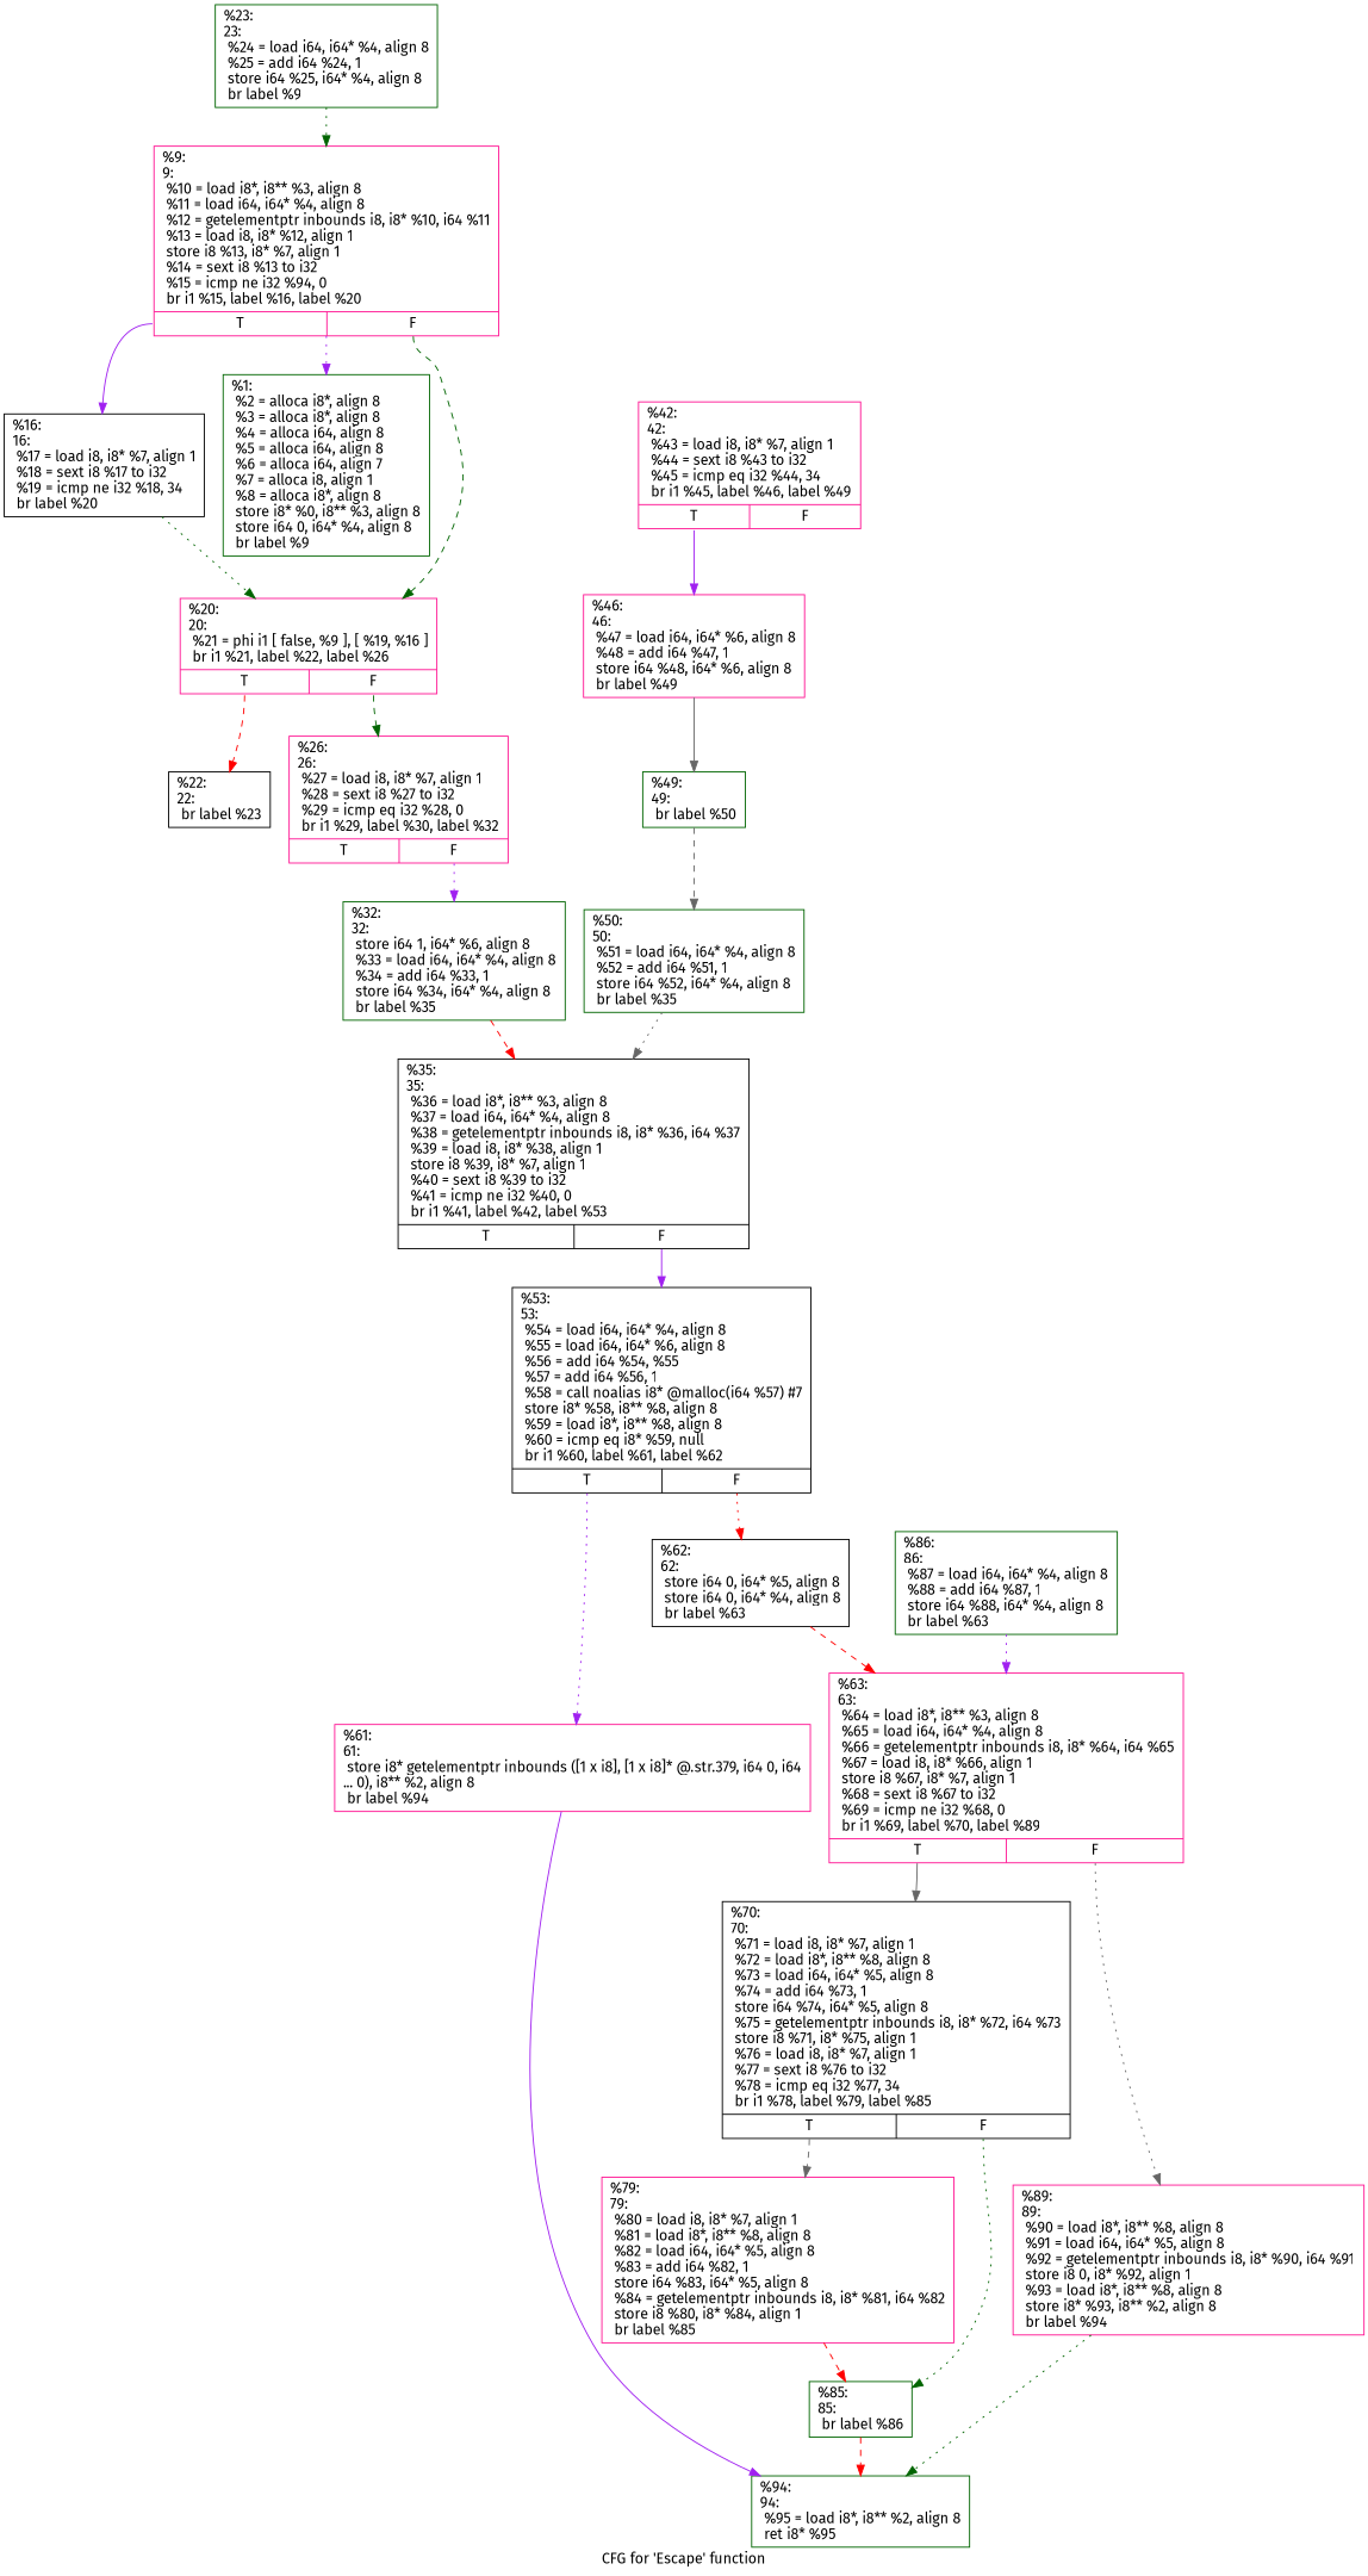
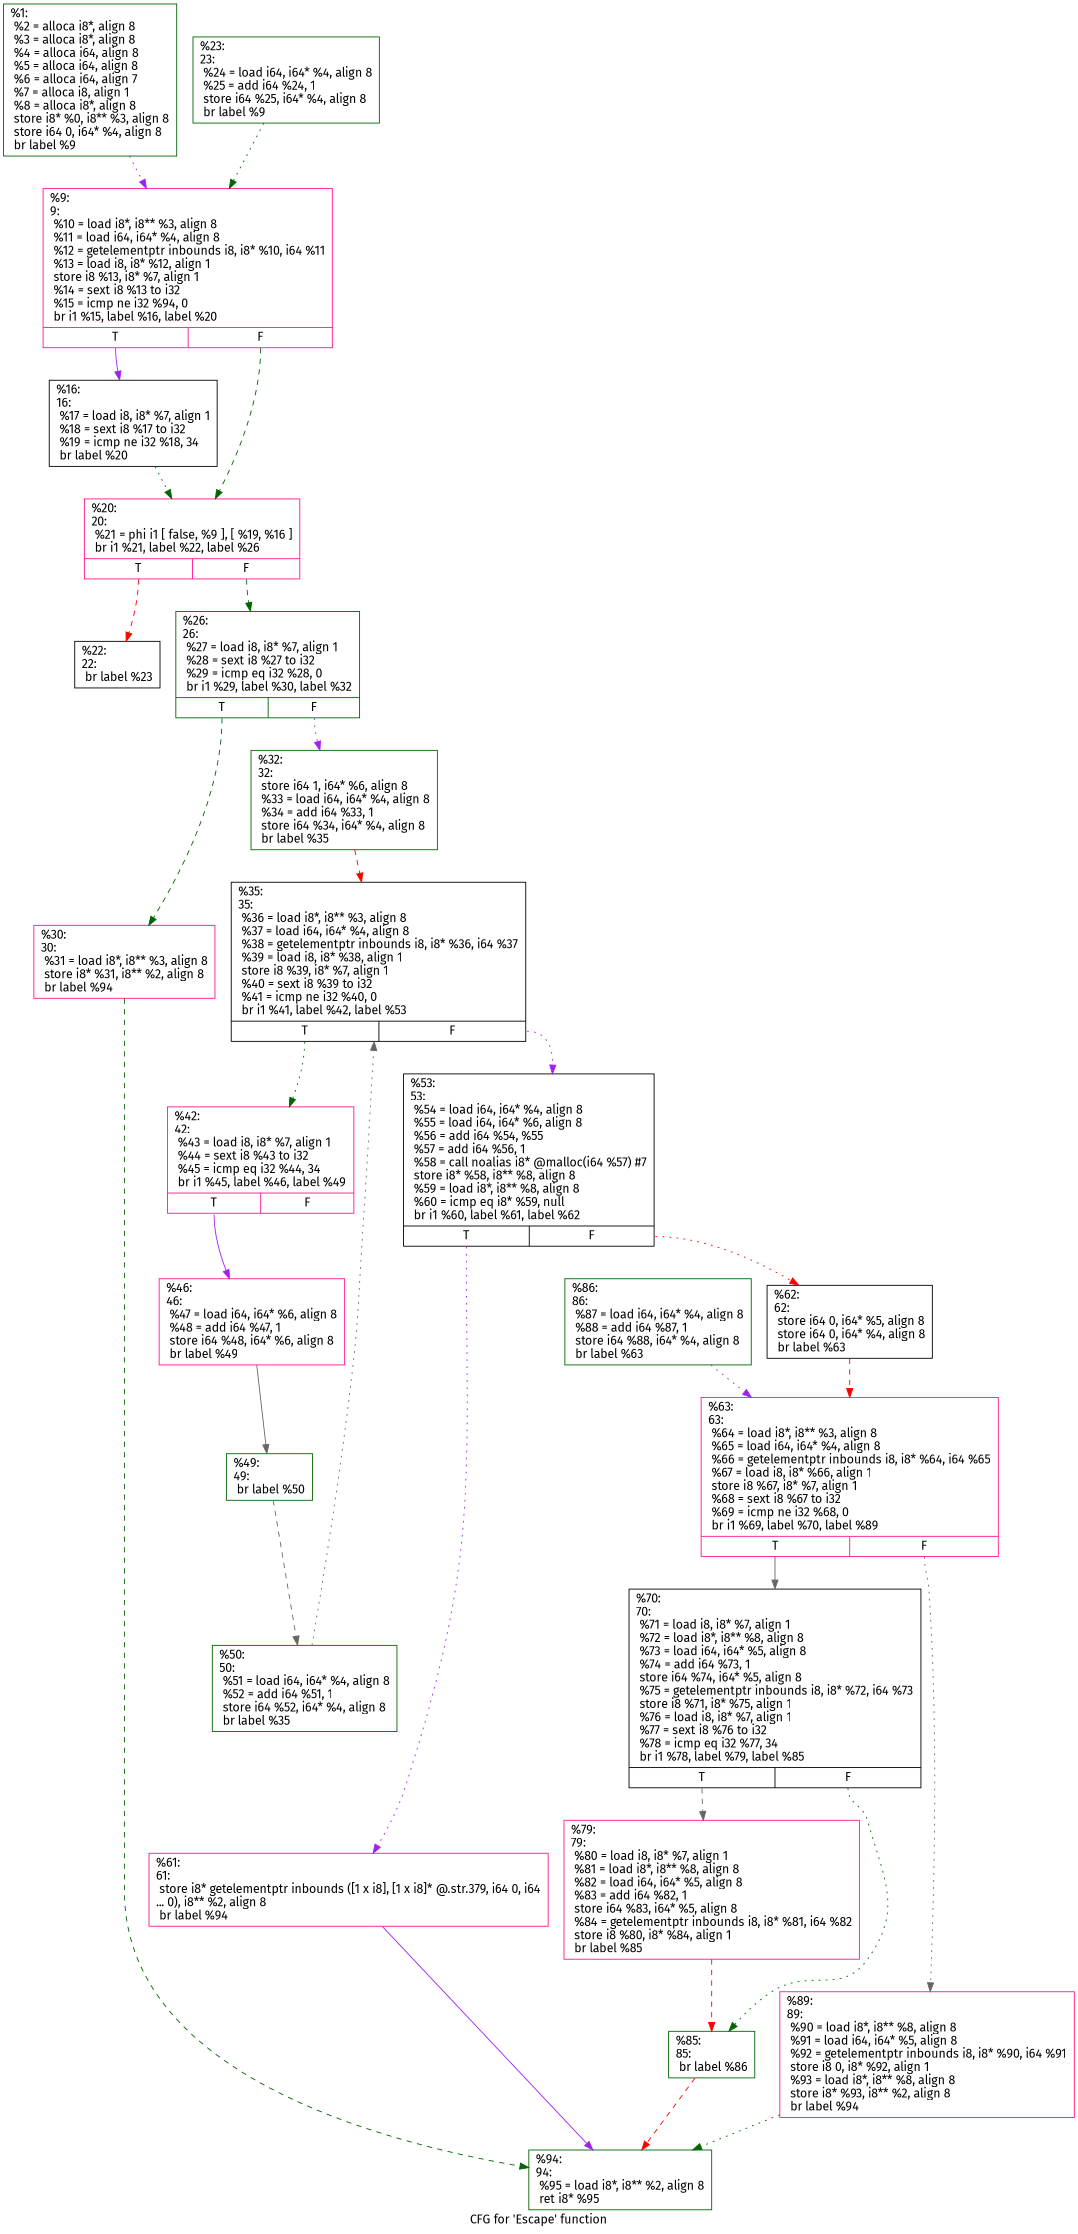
  digraph {
    fontname="Fira Sans"
    label="CFG for 'Escape' function"
    node [color=deeppink fontname="Fira Sans" shape=record]
    edge [color=darkgreen fontname="Fira Sans" style=dotted]
    n1 [color=darkgreen label="{%1:\l  %2 = alloca i8*, align 8\l  %3 = alloca i8*, align 8\l  %4 = alloca i64, align 8\l  %5 = alloca i64, align 8\l  %6 = alloca i64, align 7\l  %7 = alloca i8, align 1\l  %8 = alloca i8*, align 8\l  store i8* %0, i8** %3, align 8\l  store i64 0, i64* %4, align 8\l  br label %9\l}"]
    n2 [label="{%9:\l9:                                                \l  %10 = load i8*, i8** %3, align 8\l  %11 = load i64, i64* %4, align 8\l  %12 = getelementptr inbounds i8, i8* %10, i64 %11\l  %13 = load i8, i8* %12, align 1\l  store i8 %13, i8* %7, align 1\l  %14 = sext i8 %13 to i32\l  %15 = icmp ne i32 %94, 0\l  br i1 %15, label %16, label %20\l|{<s0>T|<s1>F}}"]
    n3 [color=black label="{%16:\l16:                                               \l  %17 = load i8, i8* %7, align 1\l  %18 = sext i8 %17 to i32\l  %19 = icmp ne i32 %18, 34\l  br label %20\l}"]
    n4 [label="{%20:\l20:                                               \l  %21 = phi i1 [ false, %9 ], [ %19, %16 ]\l  br i1 %21, label %22, label %26\l|{<s0>T|<s1>F}}"]
    n5 [color=black label="{%22:\l22:                                               \l  br label %23\l}"]
-   n6 [label="{%26:\l26:                                               \l  %27 = load i8, i8* %7, align 1\l  %28 = sext i8 %27 to i32\l  %29 = icmp eq i32 %28, 0\l  br i1 %29, label %30, label %32\l|{<s0>T|<s1>F}}"]
+   n6 [color=darkgreen label="{%26:\l26:                                               \l  %27 = load i8, i8* %7, align 1\l  %28 = sext i8 %27 to i32\l  %29 = icmp eq i32 %28, 0\l  br i1 %29, label %30, label %32\l|{<s0>T|<s1>F}}"]
+   n7 [label="{%30:\l30:                                               \l  %31 = load i8*, i8** %3, align 8\l  store i8* %31, i8** %2, align 8\l  br label %94\l}"]
    n8 [color=darkgreen label="{%32:\l32:                                               \l  store i64 1, i64* %6, align 8\l  %33 = load i64, i64* %4, align 8\l  %34 = add i64 %33, 1\l  store i64 %34, i64* %4, align 8\l  br label %35\l}"]
    n9 [color=darkgreen label="{%23:\l23:                                               \l  %24 = load i64, i64* %4, align 8\l  %25 = add i64 %24, 1\l  store i64 %25, i64* %4, align 8\l  br label %9\l}"]
    n10 [color=darkgreen label="{%94:\l94:                                               \l  %95 = load i8*, i8** %2, align 8\l  ret i8* %95\l}"]
    n11 [color=black label="{%35:\l35:                                               \l  %36 = load i8*, i8** %3, align 8\l  %37 = load i64, i64* %4, align 8\l  %38 = getelementptr inbounds i8, i8* %36, i64 %37\l  %39 = load i8, i8* %38, align 1\l  store i8 %39, i8* %7, align 1\l  %40 = sext i8 %39 to i32\l  %41 = icmp ne i32 %40, 0\l  br i1 %41, label %42, label %53\l|{<s0>T|<s1>F}}"]
    n12 [label="{%42:\l42:                                               \l  %43 = load i8, i8* %7, align 1\l  %44 = sext i8 %43 to i32\l  %45 = icmp eq i32 %44, 34\l  br i1 %45, label %46, label %49\l|{<s0>T|<s1>F}}"]
    n13 [color=black label="{%53:\l53:                                               \l  %54 = load i64, i64* %4, align 8\l  %55 = load i64, i64* %6, align 8\l  %56 = add i64 %54, %55\l  %57 = add i64 %56, 1\l  %58 = call noalias i8* @malloc(i64 %57) #7\l  store i8* %58, i8** %8, align 8\l  %59 = load i8*, i8** %8, align 8\l  %60 = icmp eq i8* %59, null\l  br i1 %60, label %61, label %62\l|{<s0>T|<s1>F}}"]
    n14 [label="{%46:\l46:                                               \l  %47 = load i64, i64* %6, align 8\l  %48 = add i64 %47, 1\l  store i64 %48, i64* %6, align 8\l  br label %49\l}"]
    n15 [label="{%61:\l61:                                               \l  store i8* getelementptr inbounds ([1 x i8], [1 x i8]* @.str.379, i64 0, i64\l... 0), i8** %2, align 8\l  br label %94\l}"]
    n16 [color=black label="{%62:\l62:                                               \l  store i64 0, i64* %5, align 8\l  store i64 0, i64* %4, align 8\l  br label %63\l}"]
    n17 [color=darkgreen label="{%49:\l49:                                               \l  br label %50\l}"]
    n18 [color=darkgreen label="{%50:\l50:                                               \l  %51 = load i64, i64* %4, align 8\l  %52 = add i64 %51, 1\l  store i64 %52, i64* %4, align 8\l  br label %35\l}"]
    n19 [label="{%63:\l63:                                               \l  %64 = load i8*, i8** %3, align 8\l  %65 = load i64, i64* %4, align 8\l  %66 = getelementptr inbounds i8, i8* %64, i64 %65\l  %67 = load i8, i8* %66, align 1\l  store i8 %67, i8* %7, align 1\l  %68 = sext i8 %67 to i32\l  %69 = icmp ne i32 %68, 0\l  br i1 %69, label %70, label %89\l|{<s0>T|<s1>F}}"]
    n20 [color=black label="{%70:\l70:                                               \l  %71 = load i8, i8* %7, align 1\l  %72 = load i8*, i8** %8, align 8\l  %73 = load i64, i64* %5, align 8\l  %74 = add i64 %73, 1\l  store i64 %74, i64* %5, align 8\l  %75 = getelementptr inbounds i8, i8* %72, i64 %73\l  store i8 %71, i8* %75, align 1\l  %76 = load i8, i8* %7, align 1\l  %77 = sext i8 %76 to i32\l  %78 = icmp eq i32 %77, 34\l  br i1 %78, label %79, label %85\l|{<s0>T|<s1>F}}"]
    n21 [label="{%89:\l89:                                               \l  %90 = load i8*, i8** %8, align 8\l  %91 = load i64, i64* %5, align 8\l  %92 = getelementptr inbounds i8, i8* %90, i64 %91\l  store i8 0, i8* %92, align 1\l  %93 = load i8*, i8** %8, align 8\l  store i8* %93, i8** %2, align 8\l  br label %94\l}"]
    n22 [label="{%79:\l79:                                               \l  %80 = load i8, i8* %7, align 1\l  %81 = load i8*, i8** %8, align 8\l  %82 = load i64, i64* %5, align 8\l  %83 = add i64 %82, 1\l  store i64 %83, i64* %5, align 8\l  %84 = getelementptr inbounds i8, i8* %81, i64 %82\l  store i8 %80, i8* %84, align 1\l  br label %85\l}"]
    n23 [color=darkgreen label="{%85:\l85:                                               \l  br label %86\l}"]
    n24 [color=darkgreen label="{%86:\l86:                                               \l  %87 = load i64, i64* %4, align 8\l  %88 = add i64 %87, 1\l  store i64 %88, i64* %4, align 8\l  br label %63\l}"]
-   n2 -> n1 [color=purple]
+   n1 -> n2 [color=purple]
    n2 -> n3 [color=purple style=solid tailport=s0]
    n2 -> n4 [style=dashed tailport=s1]
    n3 -> n4
    n4 -> n5 [color=red style=dashed tailport=s0]
    n4 -> n6 [style=dashed tailport=s1]
+   n6 -> n7 [style=dashed tailport=s0]
    n6 -> n8 [color=purple tailport=s1]
+   n7 -> n10 [style=dashed]
    n8 -> n11 [color=red style=dashed]
    n9 -> n2
-   n11 -> n13 [color=purple style=solid tailport=s1]
+   n11 -> n12 [tailport=s0]
+   n11 -> n13 [color=purple tailport=s1]
    n12 -> n14 [color=purple style=solid tailport=s0]
    n13 -> n15 [color=purple tailport=s0]
    n13 -> n16 [color=red tailport=s1]
    n14 -> n17 [color=gray40 style=solid]
    n15 -> n10 [color=purple style=solid]
    n16 -> n19 [color=red style=dashed]
    n17 -> n18 [color=gray40 style=dashed]
    n18 -> n11 [color=gray40]
    n19 -> n20 [color=gray40 style=solid tailport=s0]
    n19 -> n21 [color=gray40 tailport=s1]
    n20 -> n22 [color=gray40 style=dashed tailport=s0]
    n20 -> n23 [tailport=s1]
    n21 -> n10
    n22 -> n23 [color=red style=dashed]
    n23 -> n10 [color=red style=dashed]
    n24 -> n19 [color=purple]
  }
